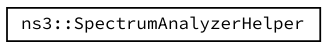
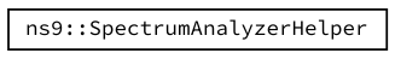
  digraph {
    rankdir=LR
    fontname="Source Code Pro"
-   n1 [color=black fillcolor=white fontname="Source Code Pro" fontsize=10 height=0.2 label="ns3::SpectrumAnalyzerHelper" shape=record style=filled width=0.4]
+   n1 [color=black fillcolor=white fontname="Source Code Pro" fontsize=10 height=0.2 label="ns9::SpectrumAnalyzerHelper" shape=record style=filled width=0.4]
  }
